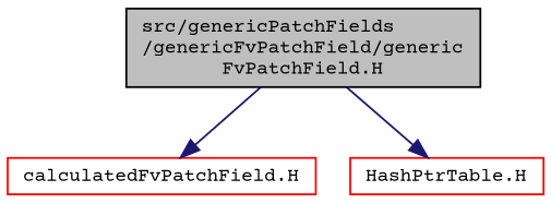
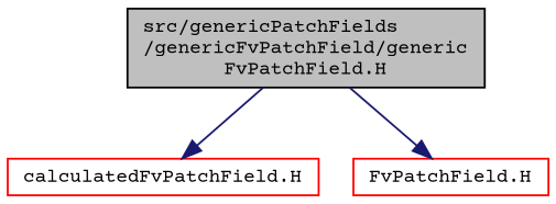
  digraph {
    fontname="Courier Prime"
    node [color=red fontname="Courier Prime" fontsize=10 shape=record]
    edge [color=midnightblue fontname="Courier Prime" fontsize=10 labelfontname=Helvetica labelfontsize=10 style=solid]
    n1 [color=black fillcolor=grey75 fontcolor=black height=0.2 label="src/genericPatchFields\l/genericFvPatchField/generic\lFvPatchField.H" style=filled width=0.4]
    n2 [height=0.2 label="calculatedFvPatchField.H" width=0.4]
-   n3 [height=0.2 label="HashPtrTable.H" width=0.4]
+   n3 [height=0.2 label="FvPatchField.H" width=0.4]
    n1 -> n2
    n1 -> n3
  }
